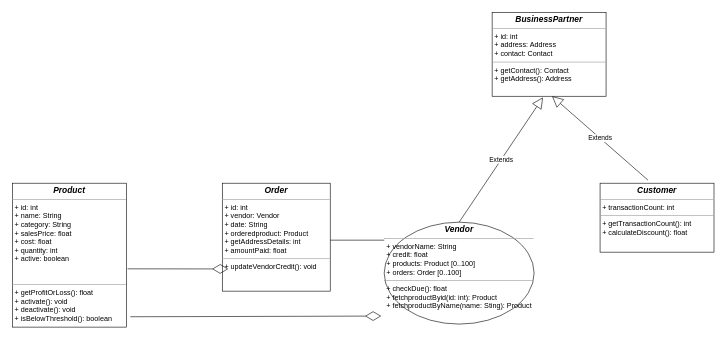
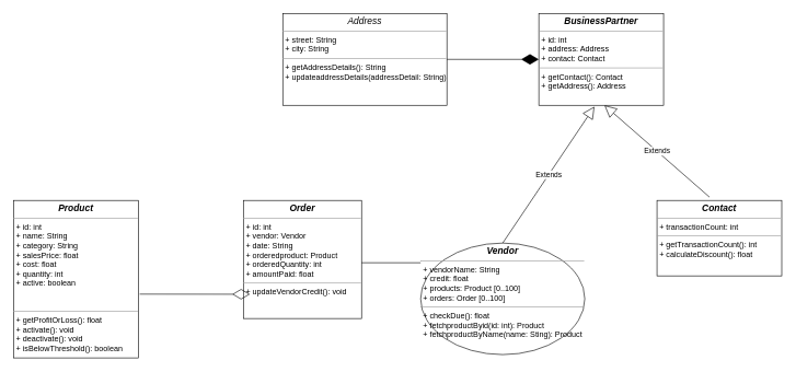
  <mxCell id="0" value="" />
  <mxCell id="1" parent="0" />
+ <mxCell id="2" value="&lt;h3 style=&quot;margin: 0px ; margin-top: 4px ; text-align: center&quot;&gt;&lt;span style=&quot;font-weight: 400&quot;&gt;&lt;i&gt;Address&lt;/i&gt;&lt;/span&gt;&lt;/h3&gt;&lt;hr size=&quot;1&quot;&gt;&lt;p style=&quot;margin: 0px ; margin-left: 4px&quot;&gt;&lt;span style=&quot;font-weight: normal&quot;&gt;+ street: String&lt;br&gt;+ city: String&lt;/span&gt;&lt;/p&gt;&lt;hr size=&quot;1&quot;&gt;&lt;p style=&quot;margin: 0px ; margin-left: 4px&quot;&gt;&lt;span style=&quot;font-weight: normal&quot;&gt;+ getAddressDetails(): String&lt;br&gt;+ updateaddressDetails(addressDetail: String): void&lt;/span&gt;&lt;/p&gt;" style="verticalAlign=top;align=left;overflow=fill;fontSize=12;fontFamily=Helvetica;html=1;fontStyle=1" parent="1" vertex="1"><mxGeometry x="430" y="20" width="250" height="140" as="geometry" /></mxCell>
  <mxCell id="3" value="&lt;h3 style=&quot;margin: 0px ; margin-top: 4px ; text-align: center&quot;&gt;&lt;i&gt;BusinessPartner&lt;/i&gt;&lt;/h3&gt;&lt;hr size=&quot;1&quot;&gt;&lt;p style=&quot;margin: 0px ; margin-left: 4px&quot;&gt;+ id: int&amp;nbsp;&lt;br&gt;+ address: Address&lt;/p&gt;&lt;p style=&quot;margin: 0px ; margin-left: 4px&quot;&gt;+ contact: Contact&lt;br&gt;&lt;/p&gt;&lt;hr size=&quot;1&quot;&gt;&lt;p style=&quot;margin: 0px ; margin-left: 4px&quot;&gt;+ getContact(): Contact&lt;br&gt;+ getAddress(): Address&lt;/p&gt;" style="verticalAlign=top;align=left;overflow=fill;fontSize=12;fontFamily=Helvetica;html=1;" parent="1" vertex="1"><mxGeometry x="820" y="20" width="190" height="140" as="geometry" /></mxCell>
  <mxCell id="4" value="&lt;h3 style=&quot;margin: 0px ; margin-top: 4px ; text-align: center&quot;&gt;&lt;i&gt;Product&lt;/i&gt;&lt;/h3&gt;&lt;hr size=&quot;1&quot;&gt;&lt;p style=&quot;margin: 0px ; margin-left: 4px&quot;&gt;+ id: int&lt;br&gt;+ name: String&lt;/p&gt;&lt;p style=&quot;margin: 0px ; margin-left: 4px&quot;&gt;+ category: String&lt;/p&gt;&lt;p style=&quot;margin: 0px ; margin-left: 4px&quot;&gt;+ salesPrice: float&lt;/p&gt;&lt;p style=&quot;margin: 0px ; margin-left: 4px&quot;&gt;+ cost: float&lt;/p&gt;&lt;p style=&quot;margin: 0px ; margin-left: 4px&quot;&gt;+ quantity: int&lt;/p&gt;&lt;p style=&quot;margin: 0px ; margin-left: 4px&quot;&gt;+ active: boolean&lt;/p&gt;&lt;p style=&quot;margin: 0px ; margin-left: 4px&quot;&gt;&lt;br&gt;&lt;/p&gt;&lt;p style=&quot;margin: 0px ; margin-left: 4px&quot;&gt;&lt;br&gt;&lt;/p&gt;&lt;hr size=&quot;1&quot;&gt;&lt;p style=&quot;margin: 0px ; margin-left: 4px&quot;&gt;+ getProfitOrLoss(): float&lt;br&gt;+ activate(): void&lt;/p&gt;&lt;p style=&quot;margin: 0px ; margin-left: 4px&quot;&gt;+ deactivate(): void&lt;br&gt;&lt;/p&gt;&lt;p style=&quot;margin: 0px ; margin-left: 4px&quot;&gt;+ isBelowThreshold(): boolean&lt;/p&gt;" style="verticalAlign=top;align=left;overflow=fill;fontSize=12;fontFamily=Helvetica;html=1;" parent="1" vertex="1"><mxGeometry x="20" y="305" width="190" height="240" as="geometry" /></mxCell>
- <mxCell id="5" value="&lt;h3 style=&quot;margin: 0px ; margin-top: 4px ; text-align: center&quot;&gt;&lt;i&gt;Order&lt;/i&gt;&lt;/h3&gt;&lt;hr size=&quot;1&quot;&gt;&lt;p style=&quot;margin: 0px ; margin-left: 4px&quot;&gt;+ id: int&lt;br&gt;+ vendor: Vendor&lt;/p&gt;&lt;p style=&quot;margin: 0px ; margin-left: 4px&quot;&gt;+ date: String&lt;/p&gt;&lt;p style=&quot;margin: 0px ; margin-left: 4px&quot;&gt;+ orderedproduct: Product&lt;/p&gt;&lt;p style=&quot;margin: 0px ; margin-left: 4px&quot;&gt;+ getAddressDetails: int&lt;/p&gt;&lt;p style=&quot;margin: 0px ; margin-left: 4px&quot;&gt;+ amountPaid: float&lt;/p&gt;&lt;hr size=&quot;1&quot;&gt;&lt;p style=&quot;margin: 0px ; margin-left: 4px&quot;&gt;+ updateVendorCredit(): void&lt;br&gt;&lt;/p&gt;" style="verticalAlign=top;align=left;overflow=fill;fontSize=12;fontFamily=Helvetica;html=1;" parent="1" vertex="1"><mxGeometry x="370" y="305" width="180" height="180" as="geometry" /></mxCell>
+ <mxCell id="5" value="&lt;h3 style=&quot;margin: 0px ; margin-top: 4px ; text-align: center&quot;&gt;&lt;i&gt;Order&lt;/i&gt;&lt;/h3&gt;&lt;hr size=&quot;1&quot;&gt;&lt;p style=&quot;margin: 0px ; margin-left: 4px&quot;&gt;+ id: int&lt;br&gt;+ vendor: Vendor&lt;/p&gt;&lt;p style=&quot;margin: 0px ; margin-left: 4px&quot;&gt;+ date: String&lt;/p&gt;&lt;p style=&quot;margin: 0px ; margin-left: 4px&quot;&gt;+ orderedproduct: Product&lt;/p&gt;&lt;p style=&quot;margin: 0px ; margin-left: 4px&quot;&gt;+ orderedQuantity: int&lt;/p&gt;&lt;p style=&quot;margin: 0px ; margin-left: 4px&quot;&gt;+ amountPaid: float&lt;/p&gt;&lt;hr size=&quot;1&quot;&gt;&lt;p style=&quot;margin: 0px ; margin-left: 4px&quot;&gt;+ updateVendorCredit(): void&lt;br&gt;&lt;/p&gt;" style="verticalAlign=top;align=left;overflow=fill;fontSize=12;fontFamily=Helvetica;html=1;" parent="1" vertex="1"><mxGeometry x="370" y="305" width="180" height="180" as="geometry" /></mxCell>
  <mxCell id="6" value="&lt;h3 style=&quot;margin: 0px ; margin-top: 4px ; text-align: center&quot;&gt;&lt;i&gt;Vendor&lt;/i&gt;&lt;/h3&gt;&lt;hr size=&quot;1&quot;&gt;&lt;p style=&quot;margin: 0px ; margin-left: 4px&quot;&gt;+ vendorName: String&lt;/p&gt;&lt;p style=&quot;margin: 0px ; margin-left: 4px&quot;&gt;+ credit: float&lt;/p&gt;&lt;p style=&quot;margin: 0px ; margin-left: 4px&quot;&gt;+ products: Product [0..100]&lt;/p&gt;&lt;p style=&quot;margin: 0px ; margin-left: 4px&quot;&gt;+ orders: Order [0..100]&lt;/p&gt;&lt;hr size=&quot;1&quot;&gt;&lt;p style=&quot;margin: 0px ; margin-left: 4px&quot;&gt;+ checkDue(): float&lt;br&gt;+ fetchproductByid(id: int): Product&lt;/p&gt;&lt;p style=&quot;margin: 0px ; margin-left: 4px&quot;&gt;+ fetchproductByName(name: Sting): Product&lt;br&gt;&lt;/p&gt;" style="ellipse;verticalAlign=top;align=left;overflow=fill;fontSize=12;fontFamily=Helvetica;html=1;" parent="1" vertex="1"><mxGeometry x="640" y="370" width="250" height="170" as="geometry" /></mxCell>
- <mxCell id="7" value="&lt;h3 style=&quot;margin: 0px ; margin-top: 4px ; text-align: center&quot;&gt;&lt;i&gt;Customer&lt;/i&gt;&lt;/h3&gt;&lt;hr size=&quot;1&quot;&gt;&lt;p style=&quot;margin: 0px ; margin-left: 4px&quot;&gt;+ transactionCount: int&lt;br&gt;&lt;/p&gt;&lt;hr size=&quot;1&quot;&gt;&lt;p style=&quot;margin: 0px ; margin-left: 4px&quot;&gt;+ getTransactionCount(): int&lt;br&gt;+ calculateDiscount(): float&lt;/p&gt;" style="verticalAlign=top;align=left;overflow=fill;fontSize=12;fontFamily=Helvetica;html=1;" parent="1" vertex="1"><mxGeometry x="1000" y="305" width="190" height="115" as="geometry" /></mxCell>
+ <mxCell id="7" value="&lt;h3 style=&quot;margin: 0px ; margin-top: 4px ; text-align: center&quot;&gt;&lt;i&gt;Contact&lt;/i&gt;&lt;/h3&gt;&lt;hr size=&quot;1&quot;&gt;&lt;p style=&quot;margin: 0px ; margin-left: 4px&quot;&gt;+ transactionCount: int&lt;br&gt;&lt;/p&gt;&lt;hr size=&quot;1&quot;&gt;&lt;p style=&quot;margin: 0px ; margin-left: 4px&quot;&gt;+ getTransactionCount(): int&lt;br&gt;+ calculateDiscount(): float&lt;/p&gt;" style="verticalAlign=top;align=left;overflow=fill;fontSize=12;fontFamily=Helvetica;html=1;" parent="1" vertex="1"><mxGeometry x="1000" y="305" width="190" height="115" as="geometry" /></mxCell>
+ <mxCell id="8" value="" style="endArrow=diamondThin;endFill=1;endSize=24;html=1;exitX=1;exitY=0.5;exitDx=0;exitDy=0;entryX=0;entryY=0.5;entryDx=0;entryDy=0;rounded=0;" parent="1" source="2" target="3" edge="1"><mxGeometry width="160" relative="1" as="geometry"><mxPoint x="660" y="440" as="sourcePoint" /><mxPoint x="810" y="340" as="targetPoint" /></mxGeometry></mxCell>
  <mxCell id="9" value="Extends" style="endArrow=block;endSize=16;endFill=0;html=1;entryX=0.446;entryY=1.014;entryDx=0;entryDy=0;entryPerimeter=0;exitX=0.5;exitY=0;exitDx=0;exitDy=0;" edge="1" parent="1" source="6" target="3"><mxGeometry width="160" relative="1" as="geometry"><mxPoint x="840" y="440" as="sourcePoint" /><mxPoint x="1000" y="440" as="targetPoint" /></mxGeometry></mxCell>
  <mxCell id="10" value="Extends" style="endArrow=block;endSize=16;endFill=0;html=1;" edge="1" parent="1"><mxGeometry width="160" relative="1" as="geometry"><mxPoint x="1080" y="300" as="sourcePoint" /><mxPoint x="920" y="160" as="targetPoint" /></mxGeometry></mxCell>
  <mxCell id="11" value="" style="line;strokeWidth=1;fillColor=none;align=left;verticalAlign=middle;spacingTop=-1;spacingLeft=3;spacingRight=3;rotatable=0;labelPosition=right;points=[];portConstraint=eastwest;" vertex="1" parent="1"><mxGeometry x="550" y="396" width="90" height="8" as="geometry" /></mxCell>
  <mxCell id="12" value="" style="endArrow=diamondThin;endFill=0;endSize=24;html=1;exitX=1.011;exitY=0.595;exitDx=0;exitDy=0;exitPerimeter=0;" edge="1" parent="1" source="4"><mxGeometry width="160" relative="1" as="geometry"><mxPoint x="560" y="440" as="sourcePoint" /><mxPoint x="380" y="448" as="targetPoint" /></mxGeometry></mxCell>
- <mxCell id="13" value="" style="endArrow=diamondThin;endFill=0;endSize=24;html=1;entryX=-0.02;entryY=0.921;entryDx=0;entryDy=0;entryPerimeter=0;exitX=1.035;exitY=0.928;exitDx=0;exitDy=0;exitPerimeter=0;rounded=0;" edge="1" parent="1" source="4" target="6"><mxGeometry width="160" relative="1" as="geometry"><mxPoint x="520" y="340" as="sourcePoint" /><mxPoint x="680" y="340" as="targetPoint" /><Array as="points"><mxPoint x="500" y="527" /></Array></mxGeometry></mxCell>
